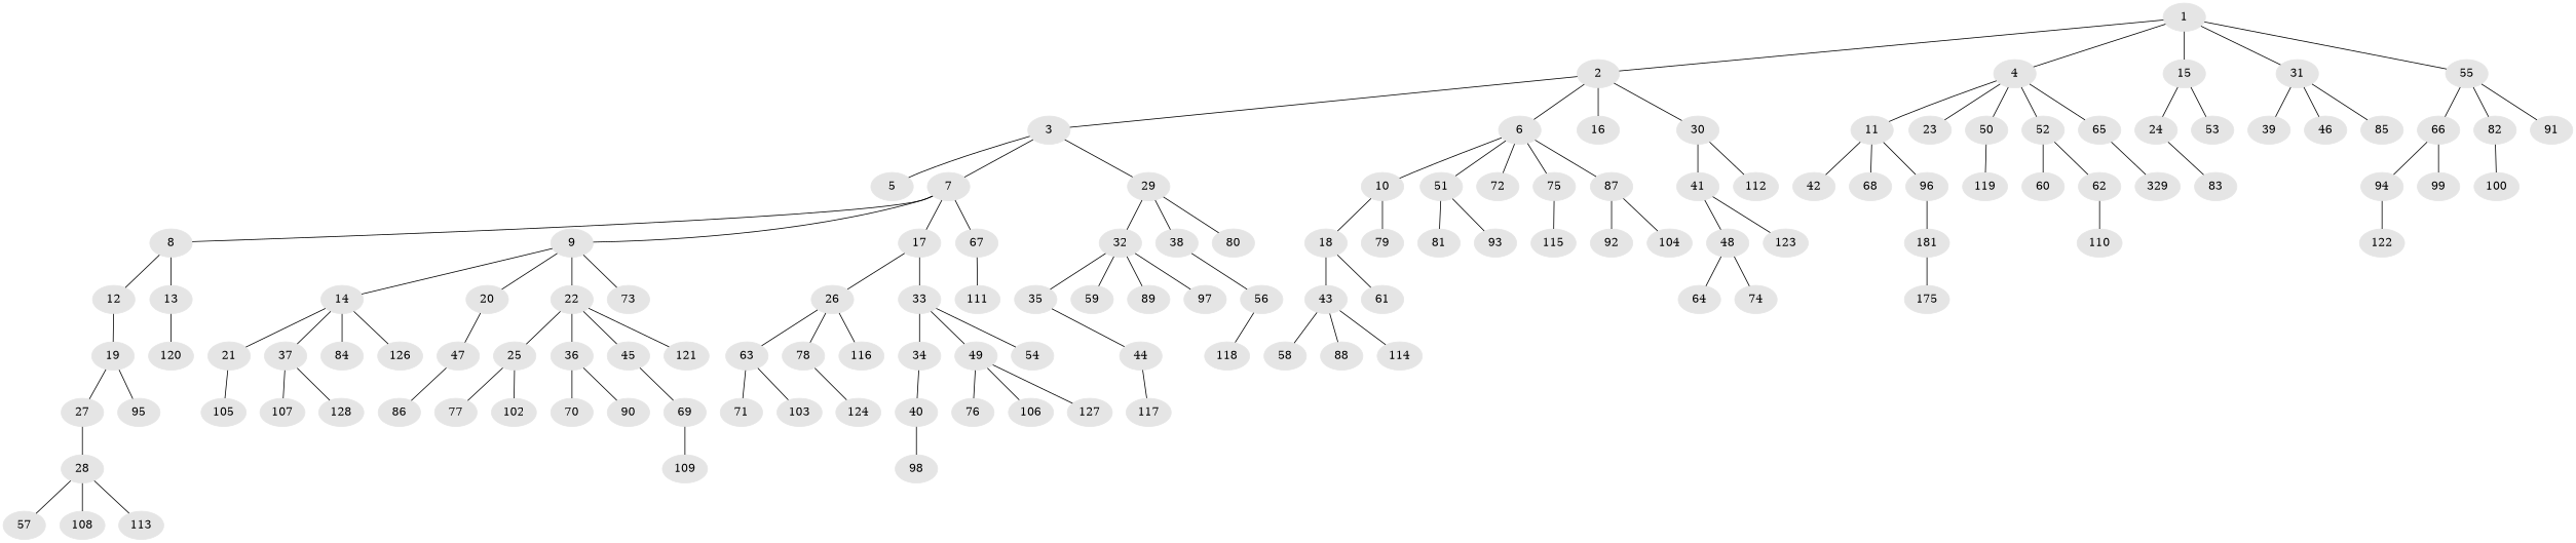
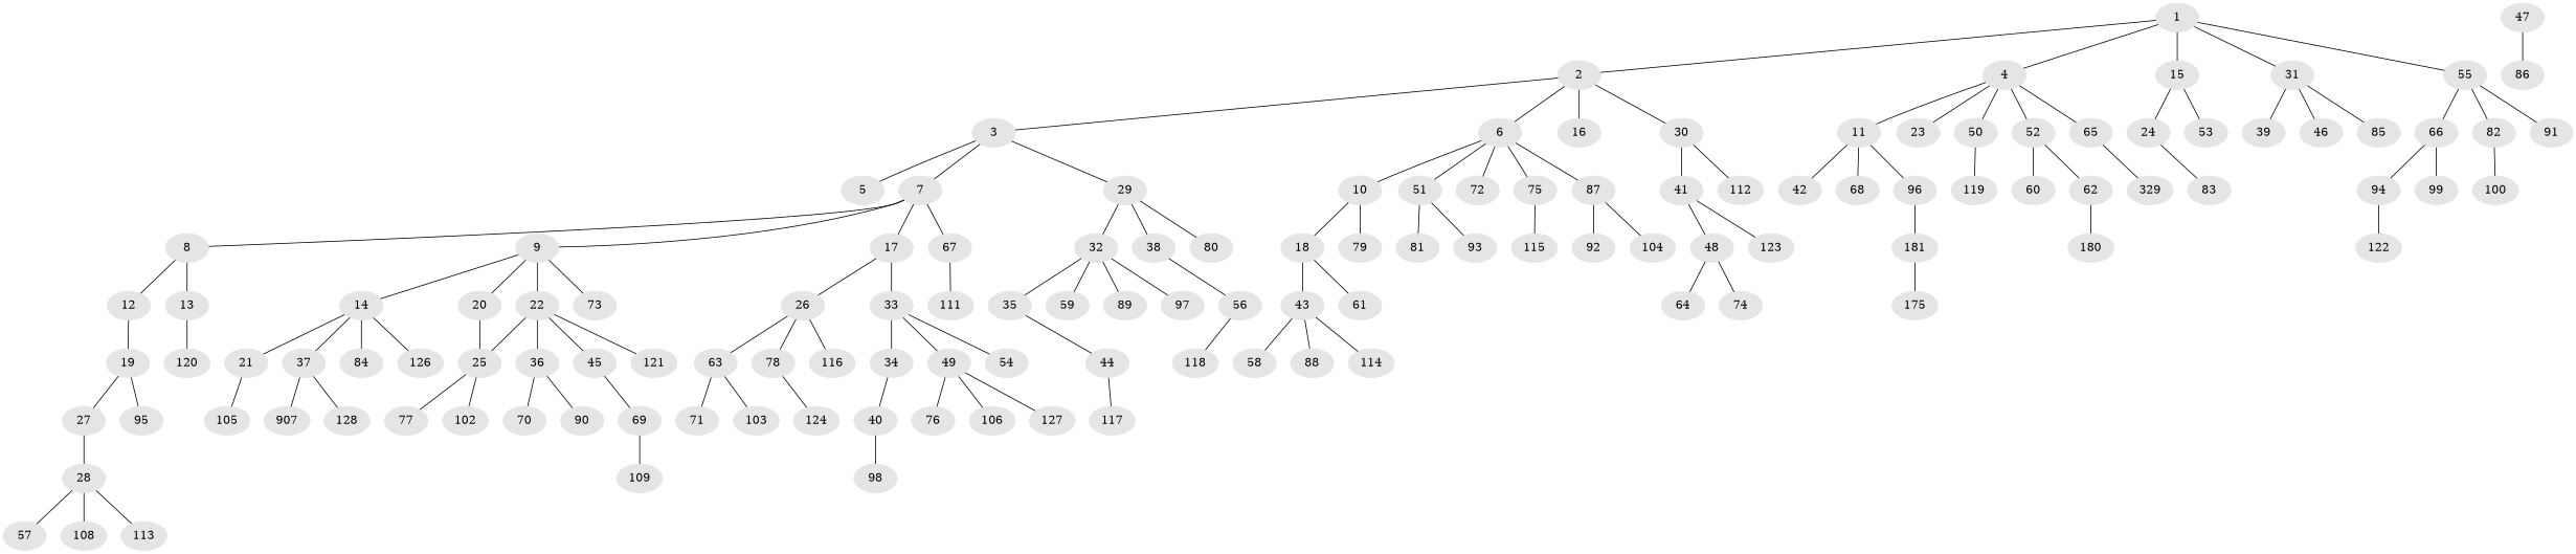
  graph {
    node [color=gray90 style=filled]
    1
    2
    4
    15
    31
    55
    3
    6
    16
    30
    11
    23
    50
    52
    65
    24
    53
    39
    46
    85
    66
    82
    91
    5
    7
    29
    10
    51
    72
    75
    87
    41
    112
    8
    9
    17
    67
    32
    38
    80
    42
    68
    96
    119
    60
    62
    n47 [label=329]
    18
    79
    81
    93
    115
    92
    104
    12
    13
    14
    20
    22
    73
    26
    33
    111
    19
    120
    21
    37
    84
    126
    47
    25
    36
    45
    121
    43
    61
    n77 [label=181]
    27
    95
    105
-   107
+   107 [label=907]
    128
    83
    63
    78
    116
    34
    49
    54
    58
    88
    114
    28
    86
    77
    102
    70
    90
    69
    71
    103
    124
    57
    108
    113
    35
    59
    89
    97
    56
    48
    123
    44
    40
    76
    106
    127
    98
    117
    118
    64
    74
    109
-   110
+   110 [label=180]
    94
    99
    100
    122
    n129 [label=175]
    1 -- 2
    1 -- 4
    1 -- 15
    1 -- 31
    1 -- 55
    2 -- 3
    2 -- 6
    2 -- 16
    2 -- 30
    4 -- 11
    4 -- 23
    4 -- 50
    4 -- 52
    4 -- 65
    15 -- 24
    15 -- 53
    31 -- 39
    31 -- 46
    31 -- 85
    55 -- 66
    55 -- 82
    55 -- 91
    3 -- 5
    3 -- 7
    3 -- 29
    6 -- 10
    6 -- 51
    6 -- 72
    6 -- 75
    6 -- 87
    30 -- 41
    30 -- 112
    11 -- 42
    11 -- 68
    11 -- 96
    50 -- 119
    52 -- 60
    52 -- 62
    65 -- n47
    24 -- 83
    66 -- 94
    66 -- 99
    82 -- 100
    7 -- 8
    7 -- 9
    7 -- 17
    7 -- 67
    29 -- 32
    29 -- 38
    29 -- 80
    10 -- 18
    10 -- 79
    51 -- 81
    51 -- 93
    75 -- 115
    87 -- 92
    87 -- 104
    41 -- 48
    41 -- 123
    8 -- 12
    8 -- 13
    9 -- 14
    9 -- 20
    9 -- 22
    9 -- 73
    17 -- 26
    17 -- 33
    67 -- 111
    32 -- 35
    32 -- 59
    32 -- 89
    32 -- 97
    38 -- 56
    96 -- n77
    62 -- 110
    18 -- 43
    18 -- 61
    12 -- 19
    13 -- 120
    14 -- 21
    14 -- 37
    14 -- 84
    14 -- 126
-   20 -- 47
+   20 -- 25
    22 -- 25
    22 -- 36
    22 -- 45
    22 -- 121
    26 -- 63
    26 -- 78
    26 -- 116
    33 -- 34
    33 -- 49
    33 -- 54
    19 -- 27
    19 -- 95
    21 -- 105
    37 -- 107
    37 -- 128
    47 -- 86
    25 -- 77
    25 -- 102
    36 -- 70
    36 -- 90
    45 -- 69
    43 -- 58
    43 -- 88
    43 -- 114
    n77 -- n129
    27 -- 28
    63 -- 71
    63 -- 103
    78 -- 124
    34 -- 40
    49 -- 76
    49 -- 106
    49 -- 127
    28 -- 57
    28 -- 108
    28 -- 113
    69 -- 109
    35 -- 44
    56 -- 118
    48 -- 64
    48 -- 74
    44 -- 117
    40 -- 98
    94 -- 122
  }
